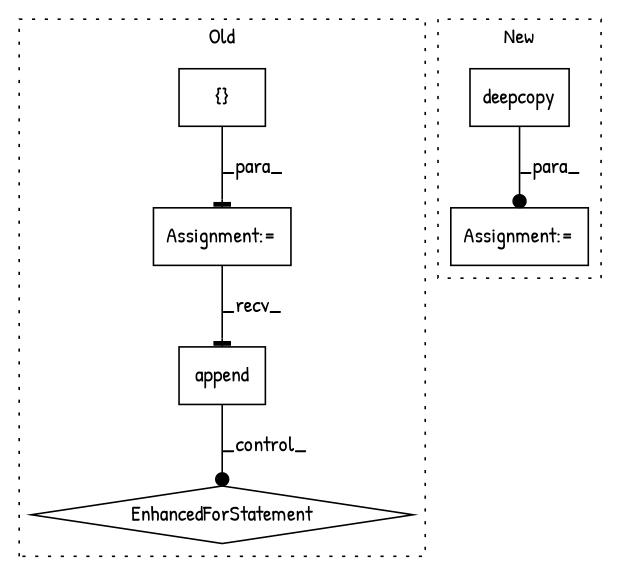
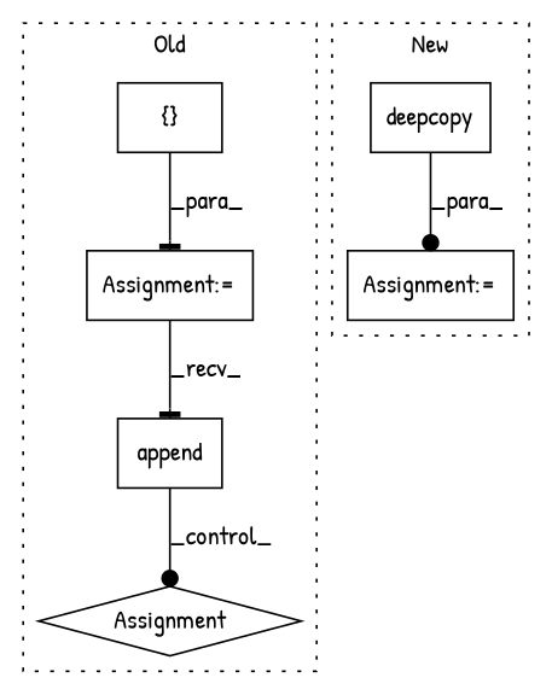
  digraph {
    fontname="Patrick Hand"
    node [a=32 fontname="Patrick Hand" l=1 shape=box]
    edge [arrowhead=dot fontname="Patrick Hand"]
    n1 [l="7,1" label=append s="4465,4491"]
    n2 [a=7 label="Assignment:=" s=4244]
    n3 [a=4 l=2 label="{}" s=4254]
-   n4 [a=70 l="61,2" label=EnhancedForStatement s="4266,4345" shape=diamond]
+   n4 [a=70 l="61,2" label=Assignment s="4266,4345" shape=diamond]
    n5 [l="9,1" label=deepcopy s="1565,1593"]
    n6 [a=7 label="Assignment:=" s=1559]
    subgraph cluster_1 {
      label=Old
      style=dotted
      n1
      n2
      n3
      n4
    }
    subgraph cluster_2 {
      label=New
      style=dotted
      n5
      n6
    }
    n1 -> n4 [label=_control_]
    n2 -> n1 [arrowhead=tee label=_recv_]
    n3 -> n2 [arrowhead=tee label=_para_]
    n5 -> n6 [label=_para_]
  }
